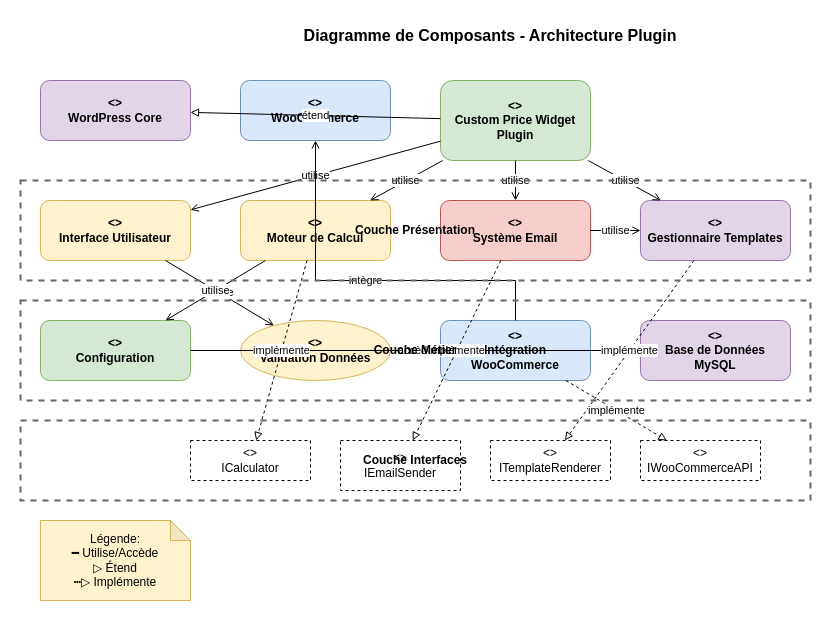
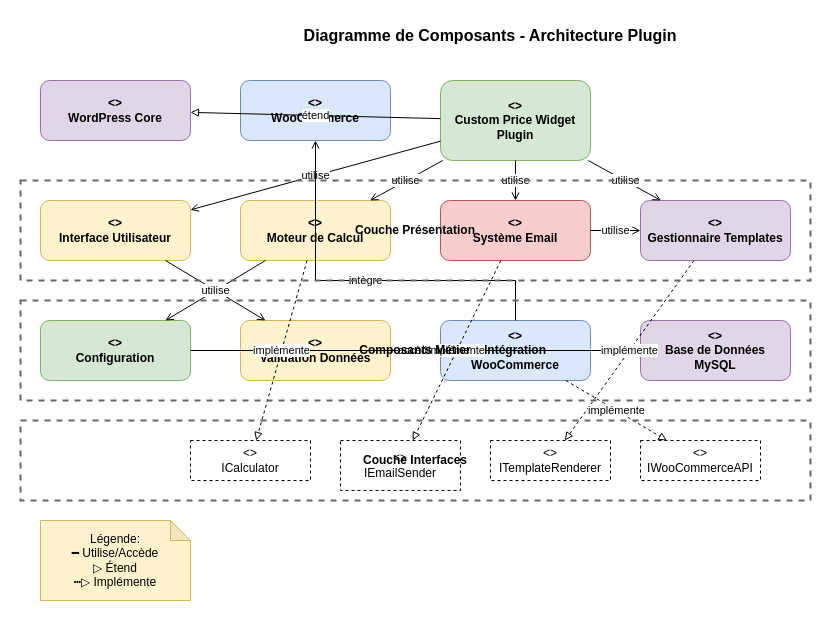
  <mxCell id="0" />
  <mxCell id="1" parent="0" />
  <mxCell id="2" value="Diagramme de Composants - Architecture Plugin" style="text;html=1;strokeColor=none;fillColor=none;align=center;verticalAlign=middle;whiteSpace=wrap;rounded=0;fontSize=16;fontStyle=1;" vertex="1" parent="1"><mxGeometry x="290" y="20" width="400" height="30" as="geometry" /></mxCell>
  <mxCell id="3" value="&lt;&lt;component&gt;&gt;&#10;WordPress Core" style="rounded=1;whiteSpace=wrap;html=1;fillColor=#e1d5e7;strokeColor=#9673a6;fontStyle=1;align=center;" vertex="1" parent="1"><mxGeometry x="40" y="80" width="150" height="60" as="geometry" /></mxCell>
  <mxCell id="4" value="&lt;&lt;component&gt;&gt;&#10;WooCommerce" style="rounded=1;whiteSpace=wrap;html=1;fillColor=#dae8fc;strokeColor=#6c8ebf;fontStyle=1;align=center;" vertex="1" parent="1"><mxGeometry x="240" y="80" width="150" height="60" as="geometry" /></mxCell>
  <mxCell id="5" value="&lt;&lt;component&gt;&gt;&#10;Custom Price Widget&#10;Plugin" style="rounded=1;whiteSpace=wrap;html=1;fillColor=#d5e8d4;strokeColor=#82b366;fontStyle=1;align=center;" vertex="1" parent="1"><mxGeometry x="440" y="80" width="150" height="80" as="geometry" /></mxCell>
  <mxCell id="6" value="&lt;&lt;component&gt;&gt;&#10;Interface Utilisateur" style="rounded=1;whiteSpace=wrap;html=1;fillColor=#fff2cc;strokeColor=#d6b656;fontStyle=1;align=center;" vertex="1" parent="1"><mxGeometry x="40" y="200" width="150" height="60" as="geometry" /></mxCell>
  <mxCell id="7" value="&lt;&lt;component&gt;&gt;&#10;Moteur de Calcul" style="rounded=1;whiteSpace=wrap;html=1;fillColor=#fff2cc;strokeColor=#d6b656;fontStyle=1;align=center;" vertex="1" parent="1"><mxGeometry x="240" y="200" width="150" height="60" as="geometry" /></mxCell>
  <mxCell id="8" value="&lt;&lt;component&gt;&gt;&#10;Système Email" style="rounded=1;whiteSpace=wrap;html=1;fillColor=#f8cecc;strokeColor=#b85450;fontStyle=1;align=center;" vertex="1" parent="1"><mxGeometry x="440" y="200" width="150" height="60" as="geometry" /></mxCell>
  <mxCell id="9" value="&lt;&lt;component&gt;&gt;&#10;Gestionnaire Templates" style="rounded=1;whiteSpace=wrap;html=1;fillColor=#e1d5e7;strokeColor=#9673a6;fontStyle=1;align=center;" vertex="1" parent="1"><mxGeometry x="640" y="200" width="150" height="60" as="geometry" /></mxCell>
  <mxCell id="10" value="&lt;&lt;component&gt;&gt;&#10;Configuration" style="rounded=1;whiteSpace=wrap;html=1;fillColor=#d5e8d4;strokeColor=#82b366;fontStyle=1;align=center;" vertex="1" parent="1"><mxGeometry x="40" y="320" width="150" height="60" as="geometry" /></mxCell>
- <mxCell id="11" value="&lt;&lt;component&gt;&gt;&#10;Validation Données" style="ellipse;whiteSpace=wrap;html=1;fillColor=#fff2cc;strokeColor=#d6b656;fontStyle=1;align=center;" vertex="1" parent="1"><mxGeometry x="240" y="320" width="150" height="60" as="geometry" /></mxCell>
+ <mxCell id="11" value="&lt;&lt;component&gt;&gt;&#10;Validation Données" style="rounded=1;whiteSpace=wrap;html=1;fillColor=#fff2cc;strokeColor=#d6b656;fontStyle=1;align=center;" vertex="1" parent="1"><mxGeometry x="240" y="320" width="150" height="60" as="geometry" /></mxCell>
  <mxCell id="12" value="&lt;&lt;component&gt;&gt;&#10;Intégration&#10;WooCommerce" style="rounded=1;whiteSpace=wrap;html=1;fillColor=#dae8fc;strokeColor=#6c8ebf;fontStyle=1;align=center;" vertex="1" parent="1"><mxGeometry x="440" y="320" width="150" height="60" as="geometry" /></mxCell>
  <mxCell id="13" value="&lt;&lt;component&gt;&gt;&#10;Base de Données&#10;MySQL" style="rounded=1;whiteSpace=wrap;html=1;fillColor=#e1d5e7;strokeColor=#9673a6;fontStyle=1;align=center;" vertex="1" parent="1"><mxGeometry x="640" y="320" width="150" height="60" as="geometry" /></mxCell>
  <mxCell id="14" value="&lt;&lt;interface&gt;&gt;&#10;ICalculator" style="rounded=0;whiteSpace=wrap;html=1;fillColor=#ffffff;strokeColor=#000000;dashed=1;" vertex="1" parent="1"><mxGeometry x="190" y="440" width="120" height="40" as="geometry" /></mxCell>
  <mxCell id="15" value="&lt;&lt;interface&gt;&gt;&#10;IEmailSender" style="rounded=0;whiteSpace=wrap;html=1;fillColor=#ffffff;strokeColor=#000000;dashed=1;" vertex="1" parent="1"><mxGeometry x="340" y="440" width="120" height="50" as="geometry" /></mxCell>
  <mxCell id="16" value="&lt;&lt;interface&gt;&gt;&#10;ITemplateRenderer" style="rounded=0;whiteSpace=wrap;html=1;fillColor=#ffffff;strokeColor=#000000;dashed=1;" vertex="1" parent="1"><mxGeometry x="490" y="440" width="120" height="40" as="geometry" /></mxCell>
  <mxCell id="17" value="&lt;&lt;interface&gt;&gt;&#10;IWooCommerceAPI" style="rounded=0;whiteSpace=wrap;html=1;fillColor=#ffffff;strokeColor=#000000;dashed=1;" vertex="1" parent="1"><mxGeometry x="640" y="440" width="120" height="40" as="geometry" /></mxCell>
  <mxCell id="18" value="utilise" style="endArrow=open;endFill=1;html=1;rounded=0;" edge="1" parent="1" source="5" target="6"><mxGeometry width="160" relative="1" as="geometry"><mxPoint x="440" y="160" as="sourcePoint" /><mxPoint x="190" y="200" as="targetPoint" /></mxGeometry></mxCell>
  <mxCell id="19" value="utilise" style="endArrow=open;endFill=1;html=1;rounded=0;" edge="1" parent="1" source="5" target="7"><mxGeometry width="160" relative="1" as="geometry"><mxPoint x="490" y="160" as="sourcePoint" /><mxPoint x="315" y="200" as="targetPoint" /></mxGeometry></mxCell>
  <mxCell id="20" value="utilise" style="endArrow=open;endFill=1;html=1;rounded=0;" edge="1" parent="1" source="5" target="8"><mxGeometry width="160" relative="1" as="geometry"><mxPoint x="515" y="160" as="sourcePoint" /><mxPoint x="515" y="200" as="targetPoint" /></mxGeometry></mxCell>
  <mxCell id="21" value="utilise" style="endArrow=open;endFill=1;html=1;rounded=0;" edge="1" parent="1" source="5" target="9"><mxGeometry width="160" relative="1" as="geometry"><mxPoint x="590" y="160" as="sourcePoint" /><mxPoint x="715" y="200" as="targetPoint" /></mxGeometry></mxCell>
  <mxCell id="22" value="étend" style="endArrow=block;endFill=0;html=1;rounded=0;" edge="1" parent="1" source="5" target="3"><mxGeometry width="160" relative="1" as="geometry"><mxPoint x="440" y="120" as="sourcePoint" /><mxPoint x="190" y="120" as="targetPoint" /></mxGeometry></mxCell>
  <mxCell id="23" value="intègre" style="endArrow=open;endFill=1;html=1;rounded=0;" edge="1" parent="1" source="12" target="4"><mxGeometry width="160" relative="1" as="geometry"><mxPoint x="515" y="320" as="sourcePoint" /><mxPoint x="315" y="140" as="targetPoint" /><Array as="points"><mxPoint x="515" y="280" /><mxPoint x="315" y="280" /></Array></mxGeometry></mxCell>
  <mxCell id="24" value="utilise" style="endArrow=open;endFill=1;html=1;rounded=0;" edge="1" parent="1" source="6" target="11"><mxGeometry width="160" relative="1" as="geometry"><mxPoint x="115" y="260" as="sourcePoint" /><mxPoint x="315" y="320" as="targetPoint" /></mxGeometry></mxCell>
  <mxCell id="25" value="utilise" style="endArrow=open;endFill=1;html=1;rounded=0;" edge="1" parent="1" source="7" target="10"><mxGeometry width="160" relative="1" as="geometry"><mxPoint x="240" y="260" as="sourcePoint" /><mxPoint x="140" y="320" as="targetPoint" /></mxGeometry></mxCell>
  <mxCell id="26" value="utilise" style="endArrow=open;endFill=1;html=1;rounded=0;" edge="1" parent="1" source="8" target="9"><mxGeometry width="160" relative="1" as="geometry"><mxPoint x="590" y="230" as="sourcePoint" /><mxPoint x="690" y="230" as="targetPoint" /></mxGeometry></mxCell>
  <mxCell id="27" value="accède" style="endArrow=block;endFill=1;html=1;rounded=0;" edge="1" parent="1" source="10" target="13"><mxGeometry width="160" relative="1" as="geometry"><mxPoint x="190" y="350" as="sourcePoint" /><mxPoint x="640" y="350" as="targetPoint" /></mxGeometry></mxCell>
  <mxCell id="28" value="implémente" style="endArrow=block;endFill=0;html=1;rounded=0;dashed=1;" edge="1" parent="1" source="7" target="14"><mxGeometry width="160" relative="1" as="geometry"><mxPoint x="315" y="260" as="sourcePoint" /><mxPoint x="250" y="440" as="targetPoint" /></mxGeometry></mxCell>
  <mxCell id="29" value="implémente" style="endArrow=block;endFill=0;html=1;rounded=0;dashed=1;" edge="1" parent="1" source="8" target="15"><mxGeometry width="160" relative="1" as="geometry"><mxPoint x="515" y="260" as="sourcePoint" /><mxPoint x="400" y="440" as="targetPoint" /></mxGeometry></mxCell>
  <mxCell id="30" value="implémente" style="endArrow=block;endFill=0;html=1;rounded=0;dashed=1;" edge="1" parent="1" source="9" target="16"><mxGeometry width="160" relative="1" as="geometry"><mxPoint x="715" y="260" as="sourcePoint" /><mxPoint x="550" y="440" as="targetPoint" /></mxGeometry></mxCell>
  <mxCell id="31" value="implémente" style="endArrow=block;endFill=0;html=1;rounded=0;dashed=1;" edge="1" parent="1" source="12" target="17"><mxGeometry width="160" relative="1" as="geometry"><mxPoint x="590" y="350" as="sourcePoint" /><mxPoint x="700" y="440" as="targetPoint" /></mxGeometry></mxCell>
  <mxCell id="32" value="Légende:&#10;━ Utilise/Accède&#10;▷ Étend&#10;┅▷ Implémente" style="shape=note;whiteSpace=wrap;html=1;backgroundTip=1;darkOpacity=0.05;size=20;fillColor=#fff2cc;strokeColor=#d6b656;" vertex="1" parent="1"><mxGeometry x="40" y="520" width="150" height="80" as="geometry" /></mxCell>
  <mxCell id="33" value="Couche Présentation" style="rounded=0;whiteSpace=wrap;html=1;fillColor=none;strokeColor=#666666;strokeWidth=2;dashed=1;fontStyle=1;" vertex="1" parent="1"><mxGeometry x="20" y="180" width="790" height="100" as="geometry" /></mxCell>
- <mxCell id="34" value="Couche Métier" style="rounded=0;whiteSpace=wrap;html=1;fillColor=none;strokeColor=#666666;strokeWidth=2;dashed=1;fontStyle=1;" vertex="1" parent="1"><mxGeometry x="20" y="300" width="790" height="100" as="geometry" /></mxCell>
+ <mxCell id="34" value="Composants Métier" style="rounded=0;whiteSpace=wrap;html=1;fillColor=none;strokeColor=#666666;strokeWidth=2;dashed=1;fontStyle=1;" vertex="1" parent="1"><mxGeometry x="20" y="300" width="790" height="100" as="geometry" /></mxCell>
  <mxCell id="35" value="Couche Interfaces" style="rounded=0;whiteSpace=wrap;html=1;fillColor=none;strokeColor=#666666;strokeWidth=2;dashed=1;fontStyle=1;" vertex="1" parent="1"><mxGeometry x="20" y="420" width="790" height="80" as="geometry" /></mxCell>
